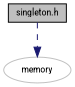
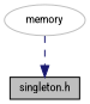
  digraph {
    fontname="Roboto Condensed"
    node [fontname="Roboto Condensed" fontsize=10 style=filled]
    n1 [color=black fillcolor=grey75 fontcolor=black height=0.2 label="singleton.h" shape=box width=0.4]
    n2 [color=grey75 fillcolor=white height=0.2 label=memory shape=ellipse width=0.4]
-   n1 -> n2 [color=midnightblue fontname="Roboto Condensed" fontsize=10 labelfontname=Helvetica labelfontsize=10 style=dashed]
+   n2 -> n1 [color=midnightblue fontname="Roboto Condensed" fontsize=10 labelfontname=Helvetica labelfontsize=10 style=dashed]
  }
